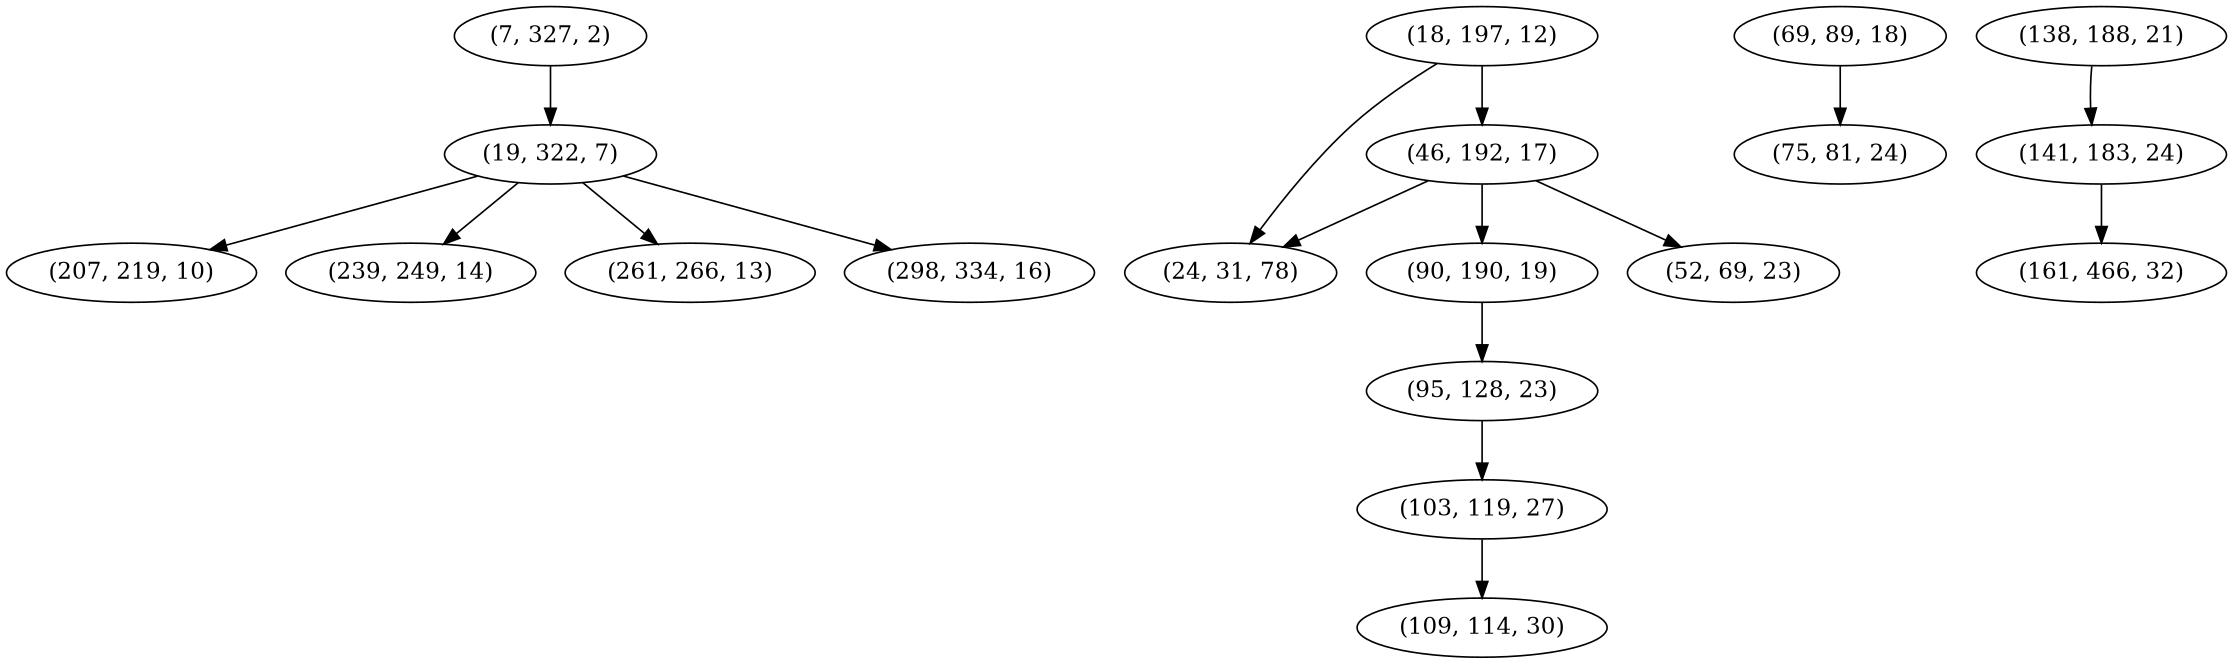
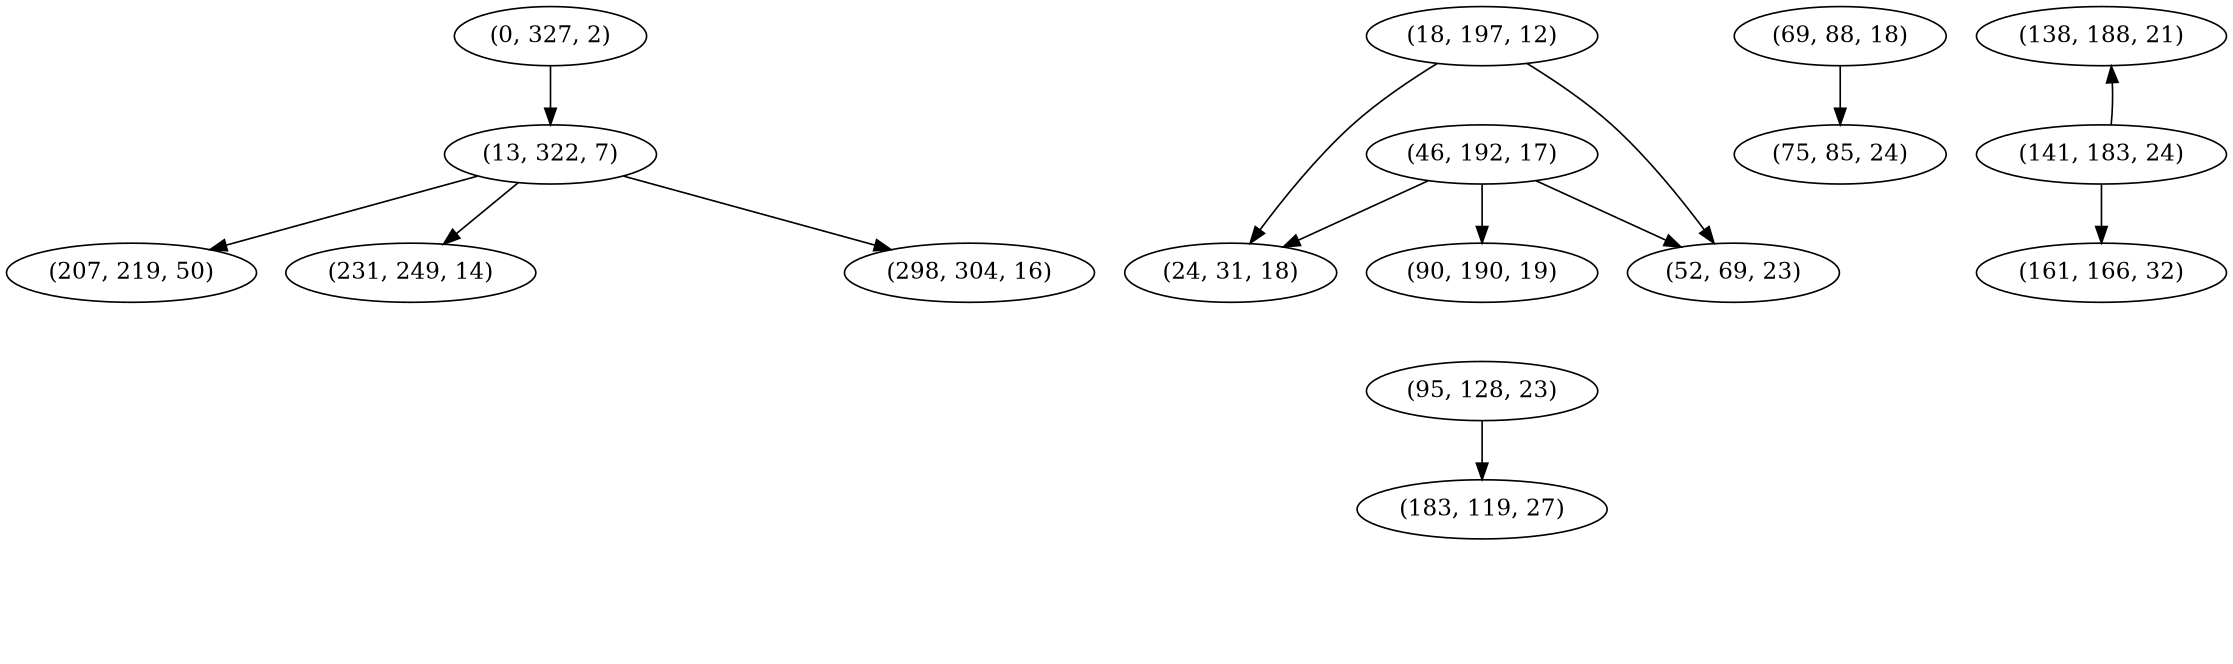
  digraph {
-   "(7, 327, 2)"
-   "(13, 322, 7)" [label="(19, 322, 7)"]
-   "(207, 219, 10)"
-   "(231, 249, 14)" [label="(239, 249, 14)"]
-   "(261, 266, 13)"
-   "(298, 304, 16)" [label="(298, 334, 16)"]
+   "(7, 327, 2)" [label="(0, 327, 2)"]
+   "(13, 322, 7)"
+   "(207, 219, 10)" [label="(207, 219, 50)"]
+   "(231, 249, 14)"
+   "(298, 304, 16)"
    "(18, 197, 12)"
-   "(24, 31, 18)" [label="(24, 31, 78)"]
+   "(24, 31, 18)"
    "(46, 192, 17)"
    n10 [label="(52, 69, 23)"]
    "(90, 190, 19)"
-   "(69, 88, 18)" [label="(69, 89, 18)"]
-   "(75, 81, 24)"
+   "(69, 88, 18)"
+   "(75, 81, 24)" [label="(75, 85, 24)"]
    "(95, 128, 23)"
-   "(103, 119, 27)"
+   "(103, 119, 27)" [label="(183, 119, 27)"]
    "(138, 188, 21)"
    "(141, 183, 24)"
-   "(109, 114, 30)"
-   "(161, 166, 32)" [label="(161, 466, 32)"]
+   "(161, 166, 32)"
    "(7, 327, 2)" -> "(13, 322, 7)"
    "(13, 322, 7)" -> "(207, 219, 10)"
    "(13, 322, 7)" -> "(231, 249, 14)"
-   "(13, 322, 7)" -> "(261, 266, 13)"
    "(13, 322, 7)" -> "(298, 304, 16)"
    "(18, 197, 12)" -> "(24, 31, 18)"
-   "(18, 197, 12)" -> "(46, 192, 17)"
+   "(18, 197, 12)" -> n10
    "(46, 192, 17)" -> "(24, 31, 18)"
    "(46, 192, 17)" -> n10
    "(46, 192, 17)" -> "(90, 190, 19)"
-   "(90, 190, 19)" -> "(95, 128, 23)"
    "(69, 88, 18)" -> "(75, 81, 24)"
    "(95, 128, 23)" -> "(103, 119, 27)"
-   "(103, 119, 27)" -> "(109, 114, 30)"
-   "(138, 188, 21)" -> "(141, 183, 24)"
+   "(141, 183, 24)" -> "(138, 188, 21)"
    "(141, 183, 24)" -> "(161, 166, 32)"
  }
